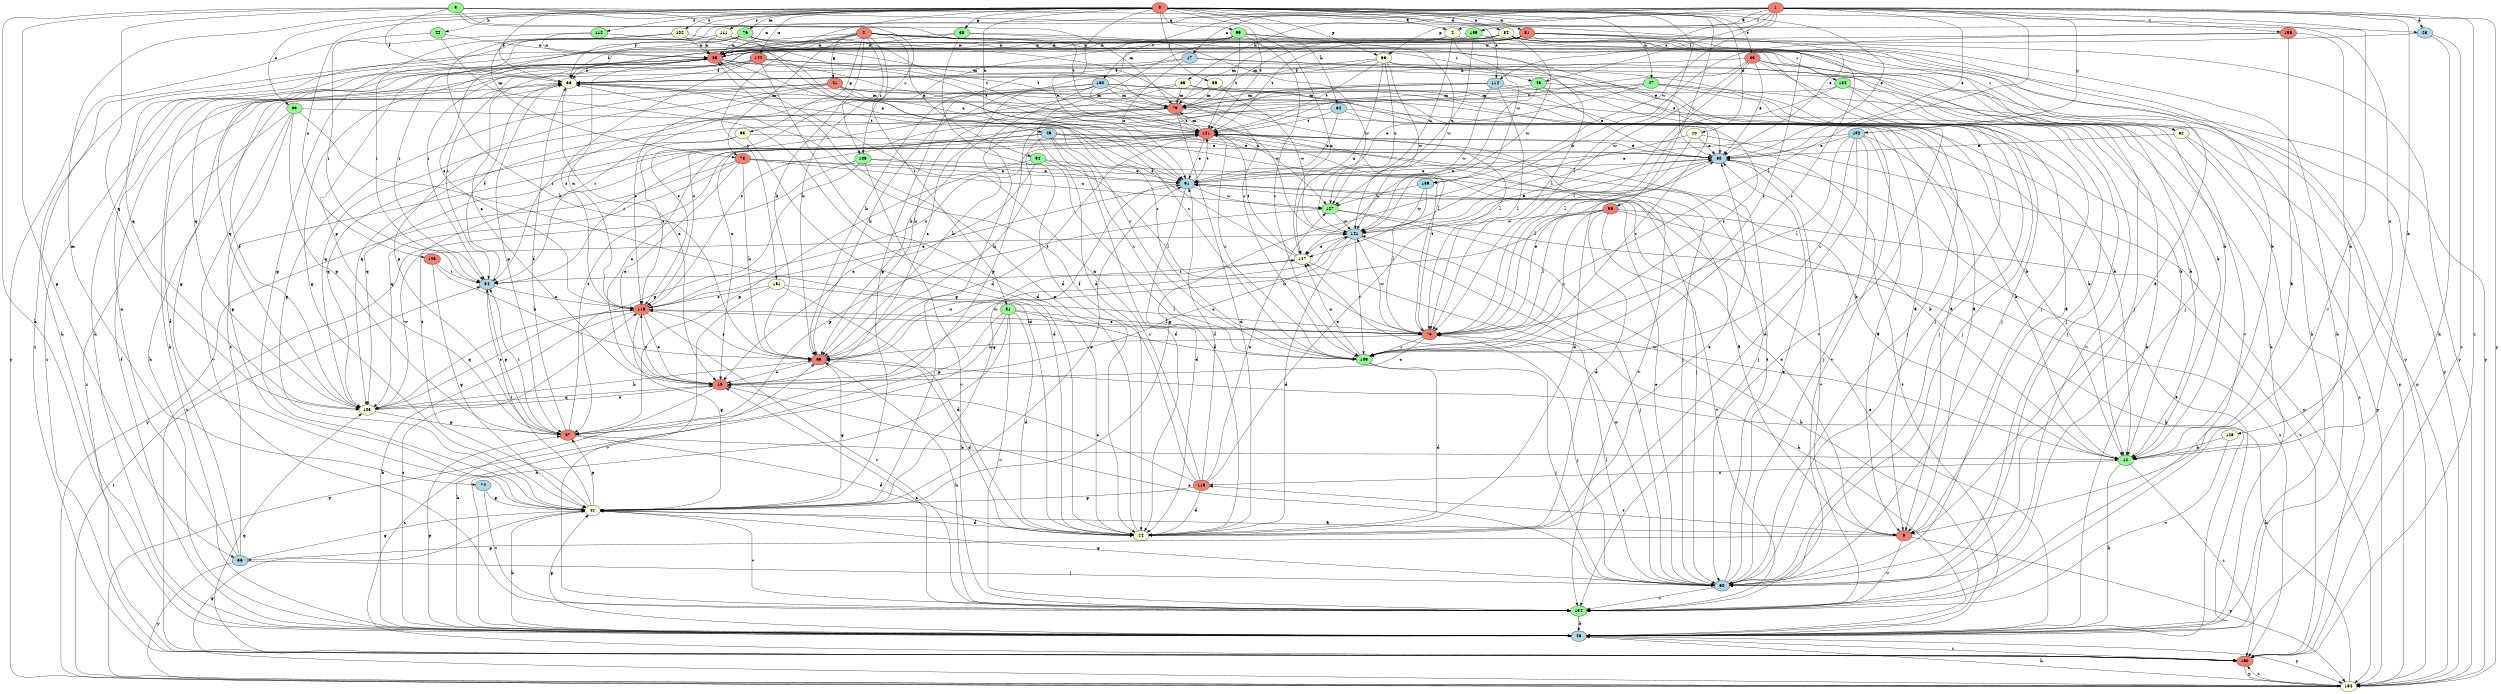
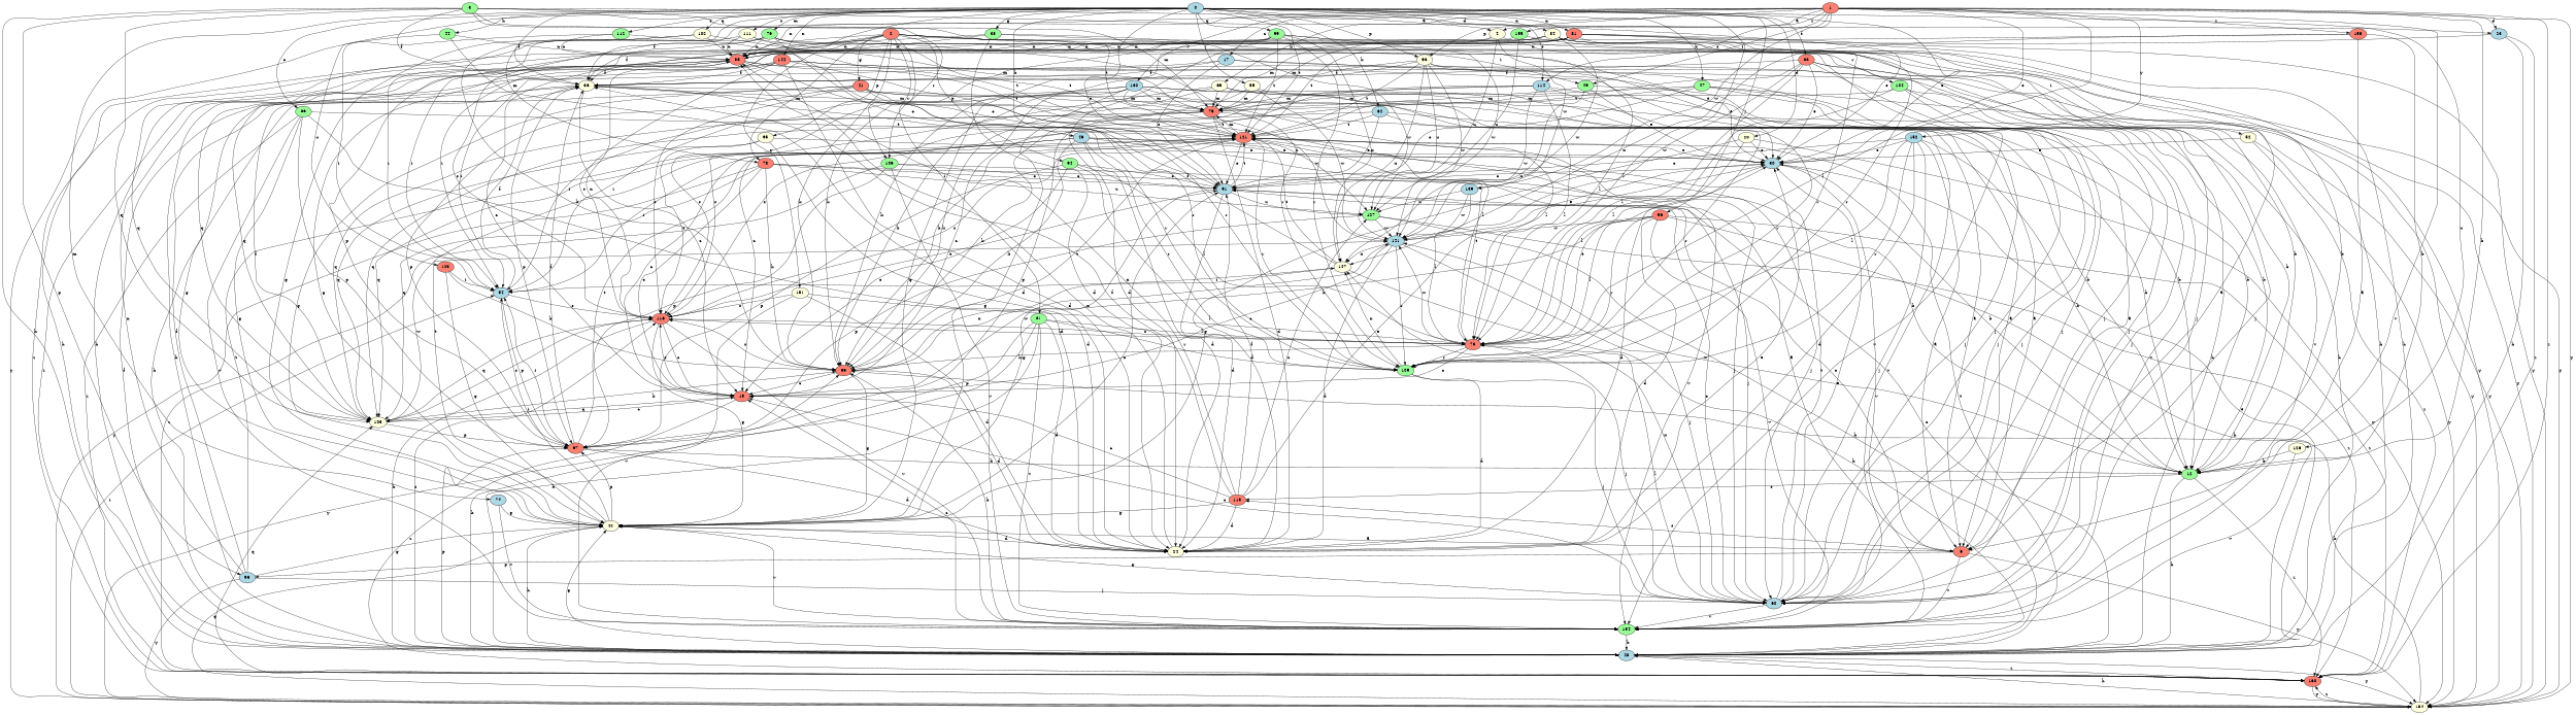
  strict digraph {
    fontname="DejaVu Serif"
    node [fillcolor=salmon fontname="DejaVu Serif" style=filled]
    edge [fontname="DejaVu Serif"]
    4 [fillcolor=lightyellow]
-   0
+   0 [fillcolor=lightblue]
    20 [fillcolor=lightyellow]
    30 [fillcolor=lightblue]
    33
    36 [fillcolor=lightyellow]
    38 [fillcolor=palegreen]
    44 [fillcolor=palegreen]
    46 [fillcolor=lightblue]
    47 [fillcolor=palegreen]
    56
    59 [fillcolor=lightyellow]
    64 [fillcolor=lightblue]
    73
    74 [fillcolor=lightblue]
    76 [fillcolor=palegreen]
    78
    81
    84 [fillcolor=lightyellow]
    89 [fillcolor=palegreen]
    91 [fillcolor=lightblue]
    93 [fillcolor=lightyellow]
    99 [fillcolor=palegreen]
    102 [fillcolor=lightyellow]
    111 [fillcolor=lightyellow]
    112 [fillcolor=palegreen]
    114 [fillcolor=lightblue]
    121
    125
    126 [fillcolor=lightyellow]
    144
    151 [fillcolor=lightyellow]
    85
    139 [fillcolor=lightblue]
    154 [fillcolor=lightyellow]
    79
    127 [fillcolor=palegreen]
    42 [fillcolor=lightyellow]
    12 [fillcolor=palegreen]
    134 [fillcolor=palegreen]
    24 [fillcolor=lightyellow]
    141 [fillcolor=lightblue]
    60 [fillcolor=lightblue]
    18
    6
    97
    109 [fillcolor=palegreen]
    160
    66
    103 [fillcolor=lightyellow]
    116
    48 [fillcolor=lightblue]
    54 [fillcolor=lightblue]
    147 [fillcolor=lightyellow]
    1
    17 [fillcolor=lightblue]
    23 [fillcolor=lightblue]
    49 [fillcolor=palegreen]
    65 [fillcolor=lightyellow]
    130 [fillcolor=lightblue]
    152 [fillcolor=lightblue]
    155 [fillcolor=palegreen]
    156
    115
    2
    41
    51 [fillcolor=palegreen]
    52 [fillcolor=lightyellow]
    94 [fillcolor=palegreen]
    95 [fillcolor=lightyellow]
    104 [fillcolor=palegreen]
    106 [fillcolor=palegreen]
    3 [fillcolor=palegreen]
    96 [fillcolor=lightblue]
    4 -> 85 [label=n]
    4 -> 139 [label=w]
    4 -> 154 [label=y]
    4 -> 79 [label=m]
    4 -> 127 [label=u]
    0 -> 4 [label=a]
    0 -> 20 [label=d]
    0 -> 30 [label=e]
    0 -> 33 [label=f]
    0 -> 36 [label=f]
    0 -> 38 [label=g]
    0 -> 44 [label=h]
    0 -> 46 [label=h]
    0 -> 47 [label=h]
    0 -> 56 [label=j]
    0 -> 59 [label=j]
    0 -> 64 [label=k]
    0 -> 73 [label=l]
    0 -> 74 [label=m]
    0 -> 76 [label=m]
    0 -> 78 [label=m]
    0 -> 81 [label=n]
    0 -> 84 [label=n]
    0 -> 89 [label=o]
    0 -> 91 [label=o]
    0 -> 93 [label=p]
    0 -> 99 [label=q]
-   0 -> 102 [label=s]
+   0 -> 102 [label=q]
    0 -> 111 [label=s]
    0 -> 112 [label=s]
    0 -> 114 [label=s]
    0 -> 121 [label=t]
    0 -> 125 [label=u]
    0 -> 126 [label=u]
    0 -> 144 [label=x]
    0 -> 151 [label=y]
    20 -> 30 [label=e]
    20 -> 73 [label=l]
    20 -> 154 [label=y]
    20 -> 42 [label=g]
    30 -> 91 [label=o]
    30 -> 12 [label=b]
    30 -> 134 [label=v]
    30 -> 24 [label=d]
    33 -> 30 [label=e]
-   33 -> 36 [label=h]
+   33 -> 36 [label=f]
    33 -> 73 [label=l]
    33 -> 121 [label=t]
    33 -> 154 [label=y]
    33 -> 134 [label=v]
    33 -> 141 [label=w]
    33 -> 60 [label=j]
    36 -> 79 [label=m]
    36 -> 18 [label=c]
    36 -> 6 [label=a]
    36 -> 97 [label=p]
    36 -> 109 [label=r]
    38 -> 73 [label=l]
    38 -> 85 [label=n]
    38 -> 24 [label=d]
    38 -> 141 [label=w]
    38 -> 160 [label=z]
    44 -> 85 [label=n]
    44 -> 154 [label=y]
    44 -> 24 [label=d]
    46 -> 30 [label=e]
    46 -> 12 [label=b]
    46 -> 24 [label=d]
    46 -> 60 [label=j]
    46 -> 18 [label=c]
    46 -> 109 [label=r]
    46 -> 66 [label=k]
    46 -> 103 [label=q]
    47 -> 91 [label=o]
    47 -> 154 [label=y]
    47 -> 79 [label=m]
    47 -> 60 [label=j]
    47 -> 6 [label=a]
    47 -> 116 [label=s]
    56 -> 73 [label=l]
    56 -> 134 [label=v]
    56 -> 24 [label=d]
    56 -> 141 [label=w]
    56 -> 109 [label=r]
    56 -> 160 [label=z]
    56 -> 66 [label=k]
    56 -> 48 [label=h]
    59 -> 79 [label=m]
    59 -> 12 [label=b]
    59 -> 141 [label=w]
    59 -> 54 [label=i]
    64 -> 91 [label=o]
    64 -> 121 [label=t]
    64 -> 12 [label=b]
    64 -> 109 [label=r]
    64 -> 103 [label=q]
    73 -> 30 [label=e]
    73 -> 121 [label=t]
    73 -> 141 [label=w]
    73 -> 60 [label=j]
    73 -> 18 [label=c]
    73 -> 109 [label=r]
    73 -> 66 [label=k]
    73 -> 116 [label=s]
    74 -> 42 [label=g]
    74 -> 134 [label=v]
    76 -> 36 [label=f]
    76 -> 91 [label=o]
    76 -> 121 [label=t]
    76 -> 85 [label=n]
    76 -> 12 [label=b]
    76 -> 109 [label=r]
    76 -> 116 [label=s]
    76 -> 54 [label=i]
    78 -> 91 [label=o]
    78 -> 154 [label=y]
    78 -> 127 [label=u]
    78 -> 18 [label=c]
    78 -> 6 [label=a]
    78 -> 66 [label=k]
    78 -> 103 [label=q]
    81 -> 85 [label=n]
    81 -> 154 [label=y]
    81 -> 79 [label=m]
    81 -> 42 [label=g]
    81 -> 12 [label=b]
    81 -> 6 [label=a]
    81 -> 109 [label=r]
    81 -> 66 [label=k]
    81 -> 103 [label=q]
    81 -> 48 [label=h]
    84 -> 121 [label=t]
    84 -> 85 [label=n]
    84 -> 154 [label=y]
    84 -> 141 [label=w]
    84 -> 60 [label=j]
    84 -> 48 [label=h]
    84 -> 54 [label=i]
    89 -> 121 [label=t]
    89 -> 42 [label=g]
    89 -> 134 [label=v]
    89 -> 24 [label=d]
    89 -> 97 [label=p]
    89 -> 160 [label=z]
    91 -> 121 [label=t]
    91 -> 127 [label=u]
    91 -> 42 [label=g]
    91 -> 24 [label=d]
    93 -> 36 [label=f]
    93 -> 121 [label=t]
    93 -> 127 [label=u]
    93 -> 141 [label=w]
    93 -> 60 [label=j]
    93 -> 66 [label=k]
    93 -> 48 [label=h]
    93 -> 147 [label=x]
    99 -> 121 [label=t]
    99 -> 85 [label=n]
    99 -> 24 [label=d]
    99 -> 141 [label=w]
    99 -> 60 [label=j]
    99 -> 97 [label=p]
    99 -> 109 [label=r]
    99 -> 48 [label=h]
    99 -> 147 [label=x]
    102 -> 85 [label=n]
    102 -> 79 [label=m]
    102 -> 42 [label=g]
    102 -> 66 [label=k]
    111 -> 121 [label=t]
    111 -> 85 [label=n]
    111 -> 60 [label=j]
    111 -> 103 [label=q]
    112 -> 91 [label=o]
    112 -> 85 [label=n]
    112 -> 54 [label=i]
    114 -> 73 [label=l]
    114 -> 79 [label=m]
    114 -> 12 [label=b]
    114 -> 141 [label=w]
    114 -> 60 [label=j]
    114 -> 18 [label=c]
    114 -> 66 [label=k]
    121 -> 30 [label=e]
    121 -> 91 [label=o]
    121 -> 79 [label=m]
    121 -> 134 [label=v]
    121 -> 60 [label=j]
    121 -> 109 [label=r]
    121 -> 116 [label=s]
    121 -> 54 [label=i]
    125 -> 42 [label=g]
    125 -> 66 [label=k]
    125 -> 54 [label=i]
    126 -> 12 [label=b]
    126 -> 134 [label=v]
    144 -> 36 [label=f]
    144 -> 42 [label=g]
    144 -> 12 [label=b]
    144 -> 24 [label=d]
    144 -> 60 [label=j]
    144 -> 109 [label=r]
    144 -> 103 [label=q]
    144 -> 116 [label=s]
    151 -> 73 [label=l]
    151 -> 134 [label=v]
    151 -> 24 [label=d]
    151 -> 116 [label=s]
    85 -> 36 [label=f]
    85 -> 121 [label=t]
    85 -> 42 [label=g]
    85 -> 134 [label=v]
    85 -> 109 [label=r]
    85 -> 160 [label=z]
    85 -> 48 [label=h]
    139 -> 73 [label=l]
    139 -> 127 [label=u]
    139 -> 141 [label=w]
    154 -> 42 [label=g]
    154 -> 160 [label=z]
    154 -> 66 [label=k]
    154 -> 48 [label=h]
    154 -> 54 [label=i]
    79 -> 121 [label=t]
    79 -> 134 [label=v]
    79 -> 24 [label=d]
    79 -> 97 [label=p]
    79 -> 66 [label=k]
    79 -> 103 [label=q]
    127 -> 141 [label=w]
    127 -> 97 [label=p]
    127 -> 160 [label=z]
    127 -> 48 [label=h]
    42 -> 91 [label=o]
    42 -> 121 [label=t]
    42 -> 134 [label=v]
    42 -> 24 [label=d]
    42 -> 6 [label=a]
    42 -> 97 [label=p]
    42 -> 48 [label=h]
    42 -> 54 [label=i]
    12 -> 141 [label=w]
    12 -> 160 [label=z]
    12 -> 48 [label=h]
    12 -> 115 [label=s]
    134 -> 18 [label=c]
    134 -> 66 [label=k]
    134 -> 48 [label=h]
    24 -> 30 [label=e]
    24 -> 85 [label=n]
    141 -> 30 [label=e]
    141 -> 24 [label=d]
    141 -> 60 [label=j]
    141 -> 18 [label=c]
    141 -> 109 [label=r]
    141 -> 147 [label=x]
    60 -> 30 [label=e]
    60 -> 73 [label=l]
    60 -> 91 [label=o]
    60 -> 121 [label=t]
    60 -> 42 [label=g]
    60 -> 134 [label=v]
    60 -> 18 [label=c]
    60 -> 147 [label=x]
    18 -> 141 [label=w]
    18 -> 160 [label=z]
    18 -> 103 [label=q]
    18 -> 116 [label=s]
    6 -> 91 [label=o]
    6 -> 154 [label=y]
    6 -> 134 [label=v]
    6 -> 115 [label=s]
    6 -> 96 [label=p]
    97 -> 36 [label=f]
    97 -> 121 [label=t]
    97 -> 12 [label=b]
    97 -> 24 [label=d]
    97 -> 54 [label=i]
    109 -> 24 [label=d]
    109 -> 60 [label=j]
    109 -> 147 [label=x]
    160 -> 154 [label=y]
    160 -> 103 [label=q]
    66 -> 121 [label=t]
    66 -> 42 [label=g]
    66 -> 24 [label=d]
    66 -> 18 [label=c]
    66 -> 116 [label=s]
    66 -> 147 [label=x]
    103 -> 36 [label=f]
    103 -> 141 [label=w]
    103 -> 18 [label=c]
    103 -> 97 [label=p]
    103 -> 66 [label=k]
    103 -> 116 [label=s]
    116 -> 73 [label=l]
    116 -> 91 [label=o]
    116 -> 85 [label=n]
    116 -> 42 [label=g]
    116 -> 134 [label=v]
    116 -> 18 [label=c]
    116 -> 103 [label=q]
    116 -> 48 [label=h]
    48 -> 30 [label=e]
    48 -> 36 [label=f]
    48 -> 91 [label=o]
    48 -> 121 [label=t]
    48 -> 154 [label=y]
    48 -> 42 [label=g]
    48 -> 97 [label=p]
    48 -> 160 [label=z]
    48 -> 66 [label=k]
    48 -> 116 [label=s]
    54 -> 36 [label=f]
    54 -> 97 [label=p]
    54 -> 116 [label=s]
    147 -> 36 [label=f]
    147 -> 121 [label=t]
    147 -> 48 [label=h]
    147 -> 54 [label=i]
    1 -> 4 [label=a]
    1 -> 30 [label=e]
    1 -> 36 [label=f]
    1 -> 73 [label=l]
    1 -> 93 [label=p]
    1 -> 114 [label=s]
    1 -> 85 [label=n]
    1 -> 139 [label=w]
    1 -> 154 [label=y]
    1 -> 12 [label=b]
    1 -> 134 [label=v]
    1 -> 160 [label=z]
    1 -> 17 [label=c]
    1 -> 23 [label=d]
    1 -> 49 [label=i]
    1 -> 65 [label=k]
    1 -> 130 [label=v]
    1 -> 152 [label=y]
    1 -> 155 [label=z]
    1 -> 156 [label=z]
    17 -> 30 [label=e]
    17 -> 36 [label=f]
    17 -> 91 [label=o]
    17 -> 48 [label=h]
    17 -> 54 [label=i]
    23 -> 85 [label=n]
    23 -> 160 [label=z]
    23 -> 48 [label=h]
    49 -> 30 [label=e]
    49 -> 79 [label=m]
    49 -> 60 [label=j]
    49 -> 147 [label=x]
    65 -> 79 [label=m]
    65 -> 6 [label=a]
    65 -> 109 [label=r]
    65 -> 66 [label=k]
    65 -> 116 [label=s]
    130 -> 73 [label=l]
    130 -> 154 [label=y]
    130 -> 79 [label=m]
    130 -> 42 [label=g]
    130 -> 141 [label=w]
    130 -> 18 [label=c]
    130 -> 6 [label=a]
    130 -> 66 [label=k]
    130 -> 116 [label=s]
    130 -> 54 [label=i]
    152 -> 30 [label=e]
    152 -> 73 [label=l]
    152 -> 91 [label=o]
    152 -> 12 [label=b]
    152 -> 24 [label=d]
    152 -> 60 [label=j]
    152 -> 6 [label=a]
    152 -> 109 [label=r]
    155 -> 85 [label=n]
    155 -> 127 [label=u]
    155 -> 109 [label=r]
    156 -> 85 [label=n]
    156 -> 12 [label=b]
    156 -> 6 [label=a]
    156 -> 147 [label=x]
    115 -> 30 [label=e]
    115 -> 36 [label=f]
    115 -> 91 [label=f]
    115 -> 85 [label=n]
    115 -> 127 [label=u]
    115 -> 42 [label=g]
    115 -> 24 [label=d]
    115 -> 18 [label=c]
    2 -> 30 [label=e]
    2 -> 78 [label=m]
    2 -> 85 [label=n]
    2 -> 18 [label=c]
    2 -> 66 [label=k]
    2 -> 48 [label=h]
    2 -> 54 [label=i]
    2 -> 49 [label=i]
    2 -> 41 [label=g]
    2 -> 51 [label=i]
    2 -> 52 [label=i]
    2 -> 94 [label=p]
    2 -> 95 [label=p]
    2 -> 104 [label=r]
    2 -> 106 [label=r]
    41 -> 73 [label=l]
    41 -> 79 [label=m]
    41 -> 127 [label=u]
    41 -> 42 [label=g]
    41 -> 12 [label=b]
    41 -> 97 [label=p]
    41 -> 116 [label=s]
    41 -> 48 [label=h]
    51 -> 73 [label=l]
    51 -> 154 [label=y]
    51 -> 134 [label=v]
    51 -> 24 [label=d]
    51 -> 97 [label=p]
    51 -> 109 [label=r]
    51 -> 48 [label=h]
    52 -> 30 [label=e]
    52 -> 154 [label=y]
    52 -> 160 [label=z]
    94 -> 73 [label=l]
    94 -> 91 [label=o]
    94 -> 24 [label=d]
    94 -> 18 [label=c]
    94 -> 97 [label=p]
    95 -> 30 [label=e]
    95 -> 24 [label=d]
    95 -> 103 [label=q]
    95 -> 116 [label=s]
    104 -> 73 [label=l]
    104 -> 79 [label=m]
    104 -> 12 [label=b]
    104 -> 134 [label=v]
    104 -> 60 [label=j]
    106 -> 91 [label=o]
    106 -> 134 [label=v]
    106 -> 60 [label=j]
    106 -> 97 [label=p]
    106 -> 160 [label=z]
    3 -> 30 [label=e]
    3 -> 36 [label=f]
    3 -> 121 [label=t]
    3 -> 79 [label=m]
    3 -> 103 [label=q]
    3 -> 48 [label=h]
    3 -> 23 [label=d]
    3 -> 106 [label=r]
    3 -> 96 [label=p]
    96 -> 36 [label=f]
    96 -> 121 [label=t]
    96 -> 85 [label=n]
    96 -> 154 [label=y]
    96 -> 42 [label=g]
    96 -> 60 [label=j]
  }
